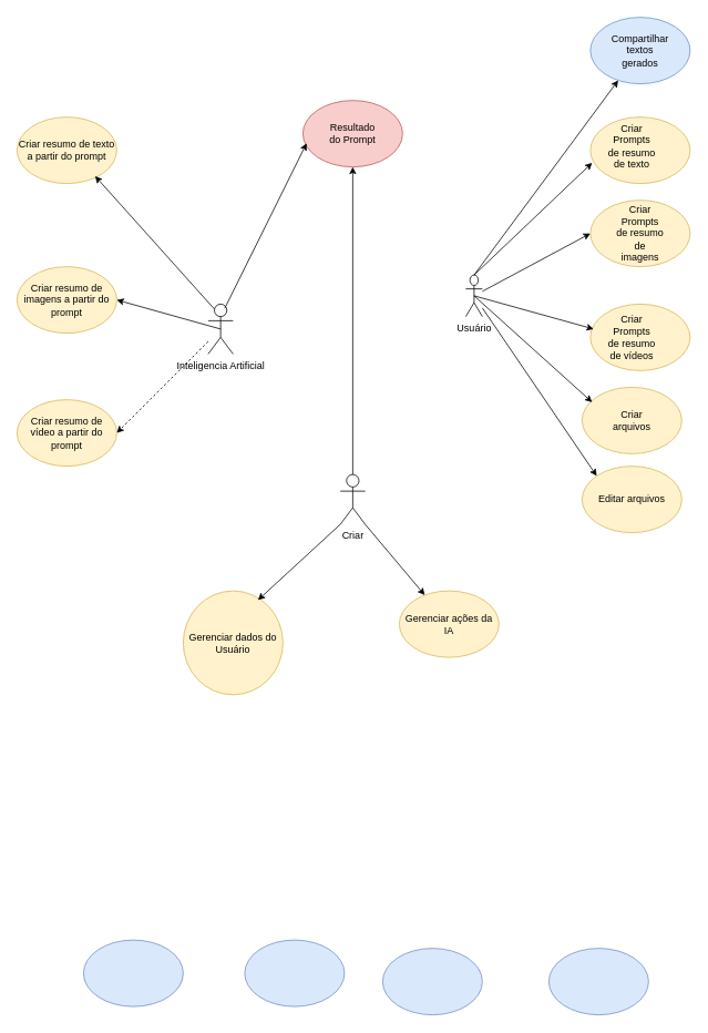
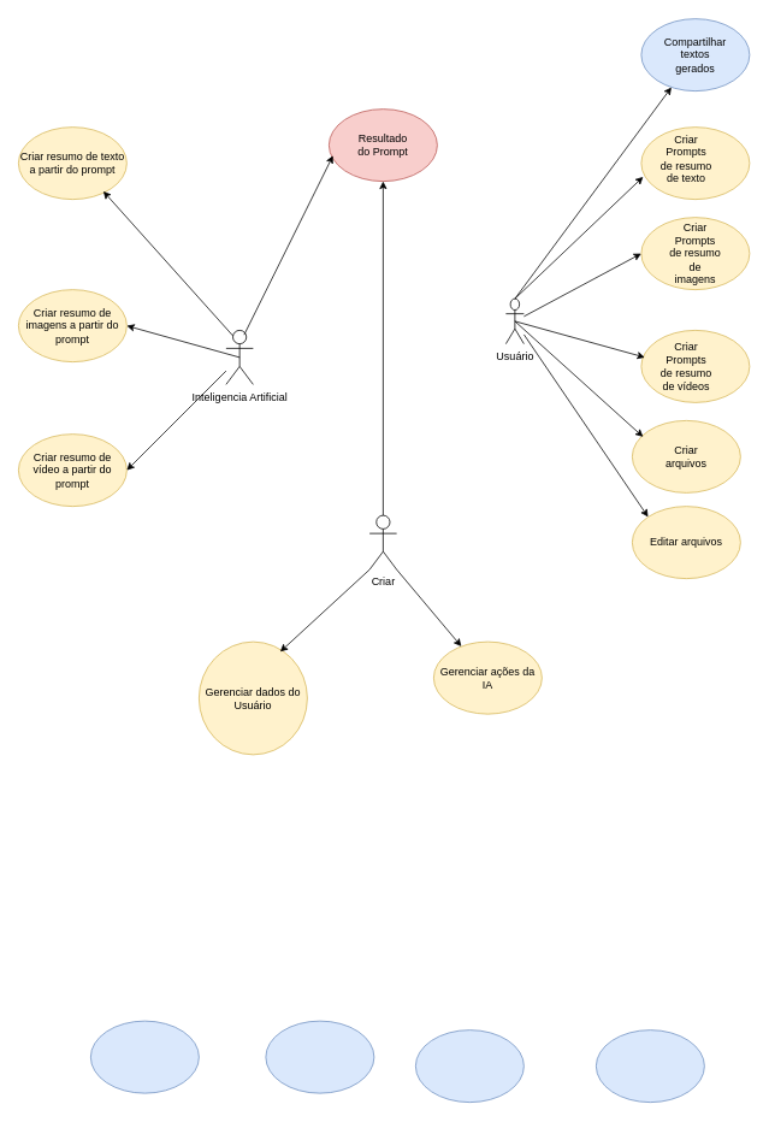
  <mxCell id="0" />
  <mxCell id="1" parent="0" />
  <mxCell id="2" value="Usuário" style="shape=umlActor;verticalLabelPosition=bottom;verticalAlign=top;html=1;outlineConnect=0;" parent="1" vertex="1"><mxGeometry x="560" y="330" width="20" height="50" as="geometry" /></mxCell>
  <mxCell id="3" value="" style="ellipse;whiteSpace=wrap;html=1;fillColor=#fff2cc;strokeColor=#d6b656;" parent="1" vertex="1"><mxGeometry x="710" y="365" width="120" height="80" as="geometry" /></mxCell>
  <mxCell id="4" value="Editar arquivos" style="ellipse;whiteSpace=wrap;html=1;fillColor=#fff2cc;strokeColor=#d6b656;" parent="1" vertex="1"><mxGeometry x="700" y="560" width="120" height="80" as="geometry" /></mxCell>
  <mxCell id="5" value="" style="ellipse;whiteSpace=wrap;html=1;fillColor=#fff2cc;strokeColor=#d6b656;" parent="1" vertex="1"><mxGeometry x="710" y="140" width="120" height="80" as="geometry" /></mxCell>
  <mxCell id="6" value="Gerenciar dados do Usuário" style="ellipse;whiteSpace=wrap;html=1;fillColor=#fff2cc;strokeColor=#d6b656;" parent="1" vertex="1"><mxGeometry x="220" y="710" width="120" height="125" as="geometry" /></mxCell>
  <mxCell id="7" value="" style="ellipse;whiteSpace=wrap;html=1;fillColor=#fff2cc;strokeColor=#d6b656;" parent="1" vertex="1"><mxGeometry x="710" y="240" width="120" height="80" as="geometry" /></mxCell>
  <mxCell id="8" value="" style="ellipse;whiteSpace=wrap;html=1;fillColor=#fff2cc;strokeColor=#d6b656;" parent="1" vertex="1"><mxGeometry x="700" y="465" width="120" height="80" as="geometry" /></mxCell>
  <mxCell id="9" value="Criar Prompts de resumo de texto" style="text;html=1;align=center;verticalAlign=middle;whiteSpace=wrap;rounded=0;" parent="1" vertex="1"><mxGeometry x="730" y="160" width="60" height="30" as="geometry" /></mxCell>
  <mxCell id="10" value="Criar Prompts de resumo de imagens" style="text;html=1;align=center;verticalAlign=middle;whiteSpace=wrap;rounded=0;" parent="1" vertex="1"><mxGeometry x="740" y="265" width="60" height="30" as="geometry" /></mxCell>
  <mxCell id="11" value="Criar Prompts de resumo de vídeos" style="text;html=1;align=center;verticalAlign=middle;whiteSpace=wrap;rounded=0;" parent="1" vertex="1"><mxGeometry x="730" y="390" width="60" height="30" as="geometry" /></mxCell>
  <mxCell id="12" value="Criar arquivos" style="text;html=1;align=center;verticalAlign=middle;whiteSpace=wrap;rounded=0;" parent="1" vertex="1"><mxGeometry x="730" y="490" width="60" height="30" as="geometry" /></mxCell>
  <mxCell id="13" value="Gerenciar ações da IA" style="ellipse;whiteSpace=wrap;html=1;fillColor=#fff2cc;strokeColor=#d6b656;" parent="1" vertex="1"><mxGeometry x="480" y="710" width="120" height="80" as="geometry" /></mxCell>
  <mxCell id="14" value="Criar resumo de vídeo a partir do prompt" style="ellipse;whiteSpace=wrap;html=1;fillColor=#fff2cc;strokeColor=#d6b656;" parent="1" vertex="1"><mxGeometry x="20" y="480" width="120" height="80" as="geometry" /></mxCell>
  <mxCell id="15" value="Criar resumo de imagens a partir do prompt" style="ellipse;whiteSpace=wrap;html=1;fillColor=#fff2cc;strokeColor=#d6b656;" parent="1" vertex="1"><mxGeometry x="20" y="320" width="120" height="80" as="geometry" /></mxCell>
  <mxCell id="16" value="Criar resumo de texto a partir do prompt" style="ellipse;whiteSpace=wrap;html=1;fillColor=#fff2cc;strokeColor=#d6b656;" parent="1" vertex="1"><mxGeometry x="20" y="140" width="120" height="80" as="geometry" /></mxCell>
  <mxCell id="17" value="Inteligencia Artificial" style="shape=umlActor;verticalLabelPosition=bottom;verticalAlign=top;html=1;outlineConnect=0;" parent="1" vertex="1"><mxGeometry x="250" y="365" width="30" height="60" as="geometry" /></mxCell>
  <mxCell id="18" value="" style="endArrow=classic;html=1;rounded=0;entryX=0;entryY=0;entryDx=0;entryDy=0;" parent="1" source="2" target="4" edge="1"><mxGeometry width="50" height="50" relative="1" as="geometry"><mxPoint x="400" y="470" as="sourcePoint" /><mxPoint x="450" y="420" as="targetPoint" /></mxGeometry></mxCell>
  <mxCell id="19" value="" style="endArrow=classic;html=1;rounded=0;entryX=0.1;entryY=0.225;entryDx=0;entryDy=0;entryPerimeter=0;exitX=0.5;exitY=0.5;exitDx=0;exitDy=0;exitPerimeter=0;" parent="1" source="2" target="8" edge="1"><mxGeometry width="50" height="50" relative="1" as="geometry"><mxPoint x="400" y="470" as="sourcePoint" /><mxPoint x="450" y="420" as="targetPoint" /></mxGeometry></mxCell>
  <mxCell id="20" value="" style="endArrow=classic;html=1;rounded=0;entryX=0.033;entryY=0.375;entryDx=0;entryDy=0;entryPerimeter=0;exitX=0.5;exitY=0.5;exitDx=0;exitDy=0;exitPerimeter=0;" parent="1" source="2" target="3" edge="1"><mxGeometry width="50" height="50" relative="1" as="geometry"><mxPoint x="400" y="470" as="sourcePoint" /><mxPoint x="450" y="420" as="targetPoint" /></mxGeometry></mxCell>
  <mxCell id="21" value="" style="endArrow=classic;html=1;rounded=0;entryX=0;entryY=0.5;entryDx=0;entryDy=0;" parent="1" source="2" target="7" edge="1"><mxGeometry width="50" height="50" relative="1" as="geometry"><mxPoint x="400" y="470" as="sourcePoint" /><mxPoint x="450" y="420" as="targetPoint" /></mxGeometry></mxCell>
  <mxCell id="22" value="" style="endArrow=classic;html=1;rounded=0;entryX=0.017;entryY=0.688;entryDx=0;entryDy=0;entryPerimeter=0;exitX=0.5;exitY=0;exitDx=0;exitDy=0;exitPerimeter=0;" parent="1" source="2" target="5" edge="1"><mxGeometry width="50" height="50" relative="1" as="geometry"><mxPoint x="400" y="470" as="sourcePoint" /><mxPoint x="450" y="420" as="targetPoint" /></mxGeometry></mxCell>
  <mxCell id="23" value="" style="endArrow=classic;html=1;rounded=0;entryX=0.783;entryY=0.888;entryDx=0;entryDy=0;entryPerimeter=0;exitX=0.25;exitY=0.1;exitDx=0;exitDy=0;exitPerimeter=0;" parent="1" source="17" target="16" edge="1"><mxGeometry width="50" height="50" relative="1" as="geometry"><mxPoint x="400" y="470" as="sourcePoint" /><mxPoint x="450" y="420" as="targetPoint" /></mxGeometry></mxCell>
  <mxCell id="24" value="" style="endArrow=classic;html=1;rounded=0;entryX=1;entryY=0.5;entryDx=0;entryDy=0;exitX=0.5;exitY=0.5;exitDx=0;exitDy=0;exitPerimeter=0;" parent="1" source="17" target="15" edge="1"><mxGeometry width="50" height="50" relative="1" as="geometry"><mxPoint x="290" y="495" as="sourcePoint" /><mxPoint x="340" y="445" as="targetPoint" /></mxGeometry></mxCell>
- <mxCell id="25" value="" style="endArrow=classic;html=1;rounded=0;entryX=1;entryY=0.5;entryDx=0;entryDy=0;dashed=1;" parent="1" source="17" target="14" edge="1"><mxGeometry width="50" height="50" relative="1" as="geometry"><mxPoint x="255" y="540" as="sourcePoint" /><mxPoint x="305" y="490" as="targetPoint" /></mxGeometry></mxCell>
+ <mxCell id="25" value="" style="endArrow=classic;html=1;rounded=0;entryX=1;entryY=0.5;entryDx=0;entryDy=0;" parent="1" source="17" target="14" edge="1"><mxGeometry width="50" height="50" relative="1" as="geometry"><mxPoint x="255" y="540" as="sourcePoint" /><mxPoint x="305" y="490" as="targetPoint" /></mxGeometry></mxCell>
  <mxCell id="26" value="Criar" style="shape=umlActor;verticalLabelPosition=bottom;verticalAlign=top;html=1;outlineConnect=0;" parent="1" vertex="1"><mxGeometry x="409" y="570" width="30" height="60" as="geometry" /></mxCell>
  <mxCell id="27" value="" style="endArrow=classic;html=1;rounded=0;exitX=1;exitY=1;exitDx=0;exitDy=0;exitPerimeter=0;" parent="1" source="26" target="13" edge="1"><mxGeometry width="50" height="50" relative="1" as="geometry"><mxPoint x="430" y="640" as="sourcePoint" /><mxPoint x="480" y="590" as="targetPoint" /></mxGeometry></mxCell>
  <mxCell id="28" value="" style="endArrow=classic;html=1;rounded=0;entryX=0.75;entryY=0.088;entryDx=0;entryDy=0;entryPerimeter=0;exitX=0;exitY=1;exitDx=0;exitDy=0;exitPerimeter=0;" parent="1" source="26" target="6" edge="1"><mxGeometry width="50" height="50" relative="1" as="geometry"><mxPoint x="290" y="650" as="sourcePoint" /><mxPoint x="340" y="600" as="targetPoint" /></mxGeometry></mxCell>
  <mxCell id="29" value="" style="ellipse;whiteSpace=wrap;html=1;fillColor=#f8cecc;strokeColor=#b85450;" parent="1" vertex="1"><mxGeometry x="364" width="120" height="80" as="geometry" y="120" /></mxCell>
  <mxCell id="30" value="Resultado do Prompt" style="text;html=1;align=center;verticalAlign=middle;whiteSpace=wrap;rounded=0;" vertex="1" parent="1"><mxGeometry x="394" y="145" width="60" height="30" as="geometry" /></mxCell>
  <mxCell id="31" value="" style="ellipse;whiteSpace=wrap;html=1;fillColor=#dae8fc;strokeColor=#6c8ebf;" vertex="1" parent="1"><mxGeometry x="294" y="1130" width="120" height="80" as="geometry" /></mxCell>
  <mxCell id="32" value="" style="ellipse;whiteSpace=wrap;html=1;fillColor=#dae8fc;strokeColor=#6c8ebf;" vertex="1" parent="1"><mxGeometry x="460" y="1140" width="120" height="80" as="geometry" /></mxCell>
  <mxCell id="33" value="" style="ellipse;whiteSpace=wrap;html=1;fillColor=#dae8fc;strokeColor=#6c8ebf;" vertex="1" parent="1"><mxGeometry x="660" y="1140" width="120" height="80" as="geometry" /></mxCell>
  <mxCell id="34" value="" style="ellipse;whiteSpace=wrap;html=1;fillColor=#dae8fc;strokeColor=#6c8ebf;" vertex="1" parent="1"><mxGeometry x="710" y="20" width="120" height="80" as="geometry" /></mxCell>
  <mxCell id="35" value="" style="ellipse;whiteSpace=wrap;html=1;fillColor=#dae8fc;strokeColor=#6c8ebf;" vertex="1" parent="1"><mxGeometry x="100" y="1130" width="120" height="80" as="geometry" /></mxCell>
  <mxCell id="36" value="Compartilhar&lt;div&gt;textos gerados&lt;/div&gt;" style="text;html=1;align=center;verticalAlign=middle;whiteSpace=wrap;rounded=0;" vertex="1" parent="1"><mxGeometry x="740" y="45" width="60" height="30" as="geometry" /></mxCell>
  <mxCell id="37" value="" style="endArrow=classic;html=1;rounded=0;entryX=0.037;entryY=0.645;entryDx=0;entryDy=0;entryPerimeter=0;" edge="1" parent="1" target="29"><mxGeometry width="50" height="50" relative="1" as="geometry"><mxPoint x="270" y="370" as="sourcePoint" /><mxPoint x="320" y="320" as="targetPoint" /></mxGeometry></mxCell>
  <mxCell id="38" value="" style="endArrow=classic;html=1;rounded=0;entryX=0.5;entryY=1;entryDx=0;entryDy=0;" edge="1" parent="1" target="29"><mxGeometry width="50" height="50" relative="1" as="geometry"><mxPoint x="424" y="570" as="sourcePoint" /><mxPoint x="474" y="520" as="targetPoint" /></mxGeometry></mxCell>
  <mxCell id="39" value="" style="endArrow=classic;html=1;rounded=0;" edge="1" parent="1" target="34"><mxGeometry width="50" height="50" relative="1" as="geometry"><mxPoint x="570" y="330" as="sourcePoint" /><mxPoint x="620" y="280" as="targetPoint" /></mxGeometry></mxCell>
